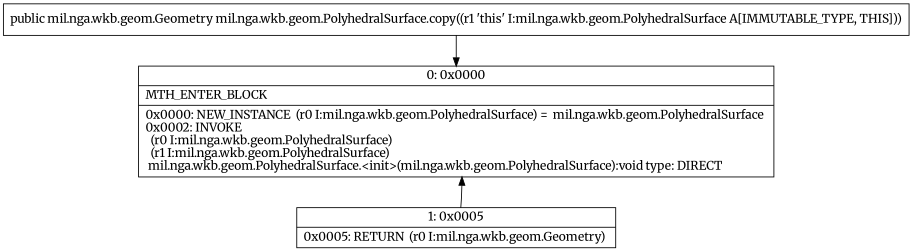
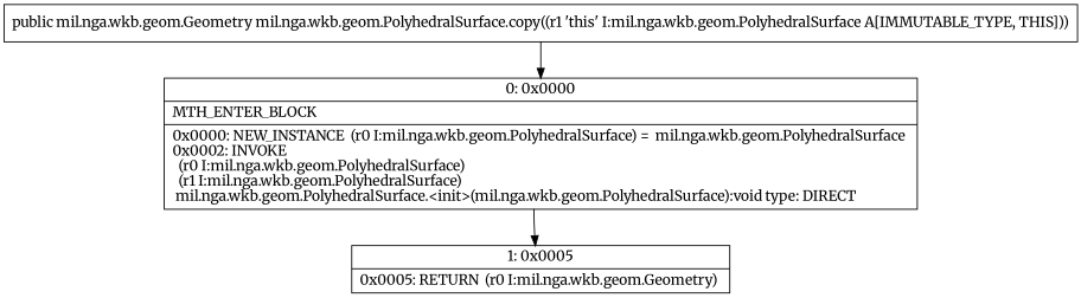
  digraph {
    fontname=Merriweather
    node [shape=record fontname=Merriweather]
    edge [fontname=Merriweather]
    n1 [label="{0\:\ 0x0000|MTH_ENTER_BLOCK\l|0x0000: NEW_INSTANCE  (r0 I:mil.nga.wkb.geom.PolyhedralSurface) =  mil.nga.wkb.geom.PolyhedralSurface \l0x0002: INVOKE  \l  (r0 I:mil.nga.wkb.geom.PolyhedralSurface)\l  (r1 I:mil.nga.wkb.geom.PolyhedralSurface)\l mil.nga.wkb.geom.PolyhedralSurface.\<init\>(mil.nga.wkb.geom.PolyhedralSurface):void type: DIRECT \l}"]
    n2 [label="{1\:\ 0x0005|0x0005: RETURN  (r0 I:mil.nga.wkb.geom.Geometry) \l}"]
    n3 [label="{public mil.nga.wkb.geom.Geometry mil.nga.wkb.geom.PolyhedralSurface.copy((r1 'this' I:mil.nga.wkb.geom.PolyhedralSurface A[IMMUTABLE_TYPE, THIS])) }"]
-   n2 -> n1
+   n1 -> n2
    n3 -> n1
  }
